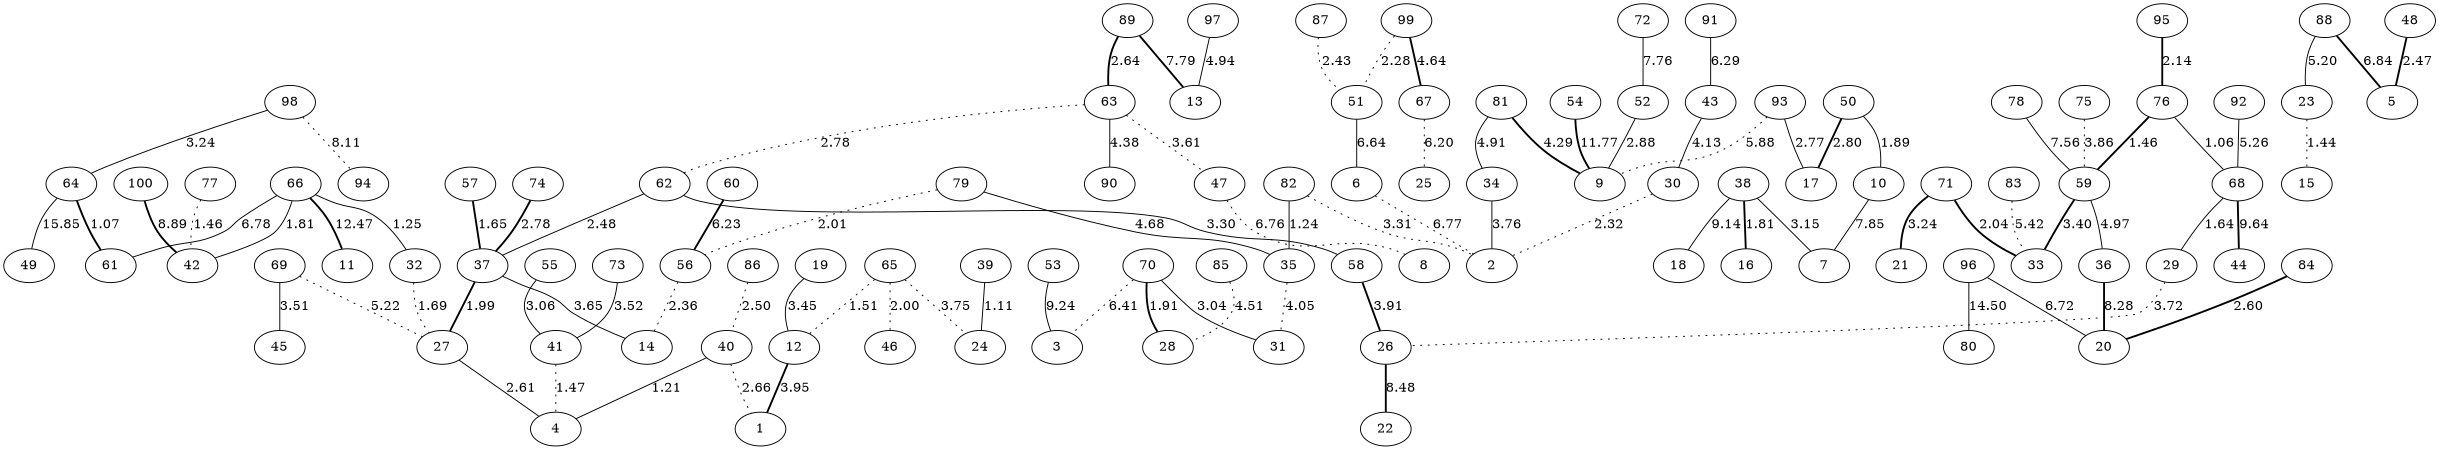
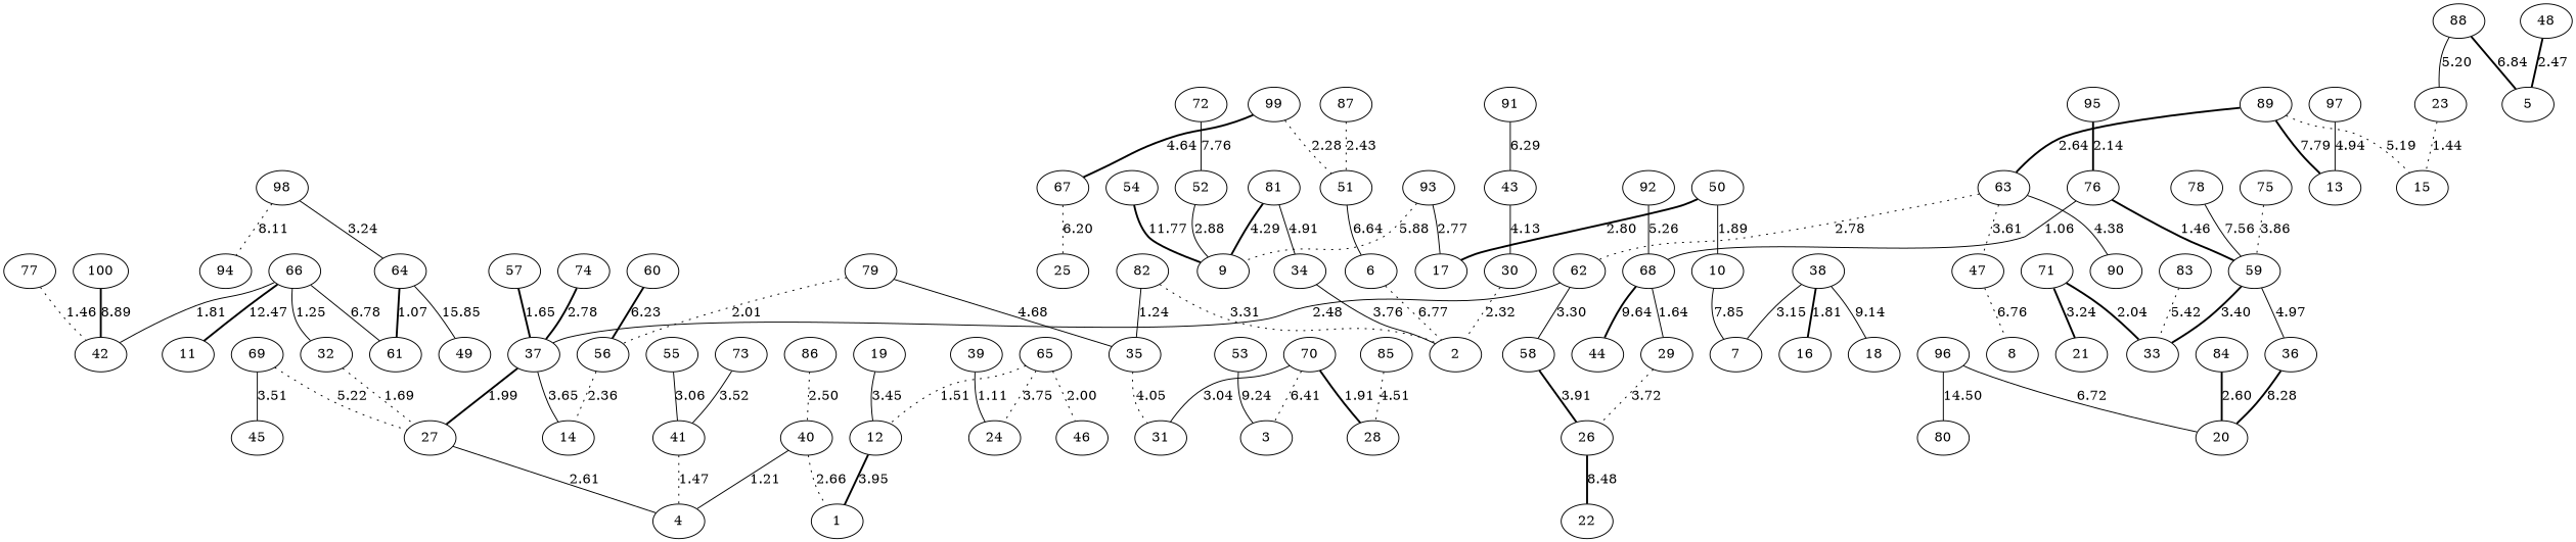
  graph {
    edge [style=solid]
    64
    49
    61
    96
    80
    20
    66
    11
    42
    32
    27
    54
    9
    68
    44
    29
    26
    53
    3
    38
    18
    7
    16
    100
    22
    36
    98
    94
    10
    89
    13
    15
    63
    47
    90
    62
    72
    52
    78
    59
    33
    88
    5
    23
    6
    2
    8
    51
    70
    28
    31
    91
    43
    30
    60
    56
    14
    67
    25
    93
    17
    83
    92
    69
    45
    4
    97
    81
    34
    79
    35
    99
    85
    95
    76
    12
    1
    58
    75
    65
    24
    46
    37
    73
    41
    19
    82
    71
    21
    55
    50
    74
    40
    84
    86
    48
    87
    57
    77
    39
    64 -- 49 [label=15.85]
    64 -- 61 [label=1.07 style=bold]
    96 -- 80 [label=14.50]
    96 -- 20 [label=6.72]
    66 -- 61 [label=6.78]
    66 -- 11 [label=12.47 style=bold]
    66 -- 42 [label=1.81]
    66 -- 32 [label=1.25]
    32 -- 27 [label=1.69 style=dotted]
    27 -- 4 [label=2.61]
    54 -- 9 [label=11.77 style=bold]
    68 -- 44 [label=9.64 style=bold]
    68 -- 29 [label=1.64]
    29 -- 26 [label=3.72 style=dotted]
    26 -- 22 [label=8.48 style=bold]
    53 -- 3 [label=9.24]
    38 -- 18 [label=9.14]
    38 -- 7 [label=3.15]
    38 -- 16 [label=1.81 style=bold]
    100 -- 42 [label=8.89 style=bold]
    36 -- 20 [label=8.28 style=bold]
    98 -- 64 [label=3.24]
    98 -- 94 [label=8.11 style=dotted]
    10 -- 7 [label=7.85]
    89 -- 13 [label=7.79 style=bold]
+   89 -- 15 [label=5.19 style=dotted]
    89 -- 63 [label=2.64 style=bold]
    63 -- 47 [label=3.61 style=dotted]
    63 -- 90 [label=4.38]
    63 -- 62 [label=2.78 style=dotted]
    47 -- 8 [label=6.76 style=dotted]
    62 -- 58 [label=3.30]
    62 -- 37 [label=2.48]
    72 -- 52 [label=7.76]
    52 -- 9 [label=2.88]
    78 -- 59 [label=7.56]
    59 -- 36 [label=4.97]
    59 -- 33 [label=3.40 style=bold]
    88 -- 5 [label=6.84 style=bold]
    88 -- 23 [label=5.20]
    23 -- 15 [label=1.44 style=dotted]
    6 -- 2 [label=6.77 style=dotted]
    51 -- 6 [label=6.64]
    70 -- 3 [label=6.41 style=dotted]
    70 -- 28 [label=1.91 style=bold]
    70 -- 31 [label=3.04]
    91 -- 43 [label=6.29]
    43 -- 30 [label=4.13]
    30 -- 2 [label=2.32 style=dotted]
    60 -- 56 [label=6.23 style=bold]
    56 -- 14 [label=2.36 style=dotted]
    67 -- 25 [label=6.20 style=dotted]
    93 -- 9 [label=5.88 style=dotted]
    93 -- 17 [label=2.77]
    83 -- 33 [label=5.42 style=dotted]
    92 -- 68 [label=5.26]
    69 -- 27 [label=5.22 style=dotted]
    69 -- 45 [label=3.51]
    97 -- 13 [label=4.94]
    81 -- 9 [label=4.29 style=bold]
    81 -- 34 [label=4.91]
    34 -- 2 [label=3.76]
    79 -- 56 [label=2.01 style=dotted]
    79 -- 35 [label=4.68]
    35 -- 31 [label=4.05 style=dotted]
    99 -- 51 [label=2.28 style=dotted]
    99 -- 67 [label=4.64 style=bold]
    85 -- 28 [label=4.51 style=dotted]
    95 -- 76 [label=2.14 style=bold]
    76 -- 68 [label=1.06]
    76 -- 59 [label=1.46 style=bold]
    12 -- 1 [label=3.95 style=bold]
    58 -- 26 [label=3.91 style=bold]
    75 -- 59 [label=3.86 style=dotted]
    65 -- 12 [label=1.51 style=dotted]
    65 -- 24 [label=3.75 style=dotted]
    65 -- 46 [label=2.00 style=dotted]
    37 -- 27 [label=1.99 style=bold]
    37 -- 14 [label=3.65]
    73 -- 41 [label=3.52]
    41 -- 4 [label=1.47 style=dotted]
    19 -- 12 [label=3.45]
    82 -- 2 [label=3.31 style=dotted]
    82 -- 35 [label=1.24]
    71 -- 33 [label=2.04 style=bold]
    71 -- 21 [label=3.24 style=bold]
    55 -- 41 [label=3.06]
    50 -- 10 [label=1.89]
    50 -- 17 [label=2.80 style=bold]
    74 -- 37 [label=2.78 style=bold]
    40 -- 4 [label=1.21]
    40 -- 1 [label=2.66 style=dotted]
    84 -- 20 [label=2.60 style=bold]
    86 -- 40 [label=2.50 style=dotted]
    48 -- 5 [label=2.47 style=bold]
    87 -- 51 [label=2.43 style=dotted]
    57 -- 37 [label=1.65 style=bold]
    77 -- 42 [label=1.46 style=dotted]
    39 -- 24 [label=1.11]
  }
